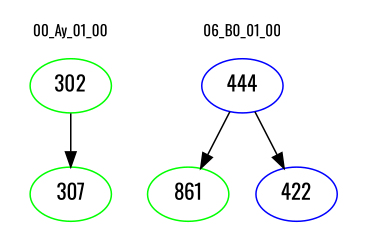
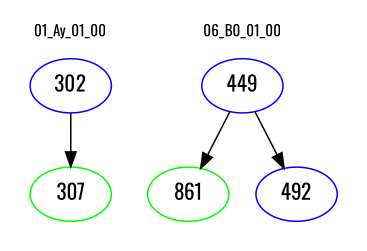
  digraph {
    fontname=Oswald
    node [color=blue fontname=Oswald]
    edge [color=black fontname=Oswald]
-   n1 [color=green label=302]
+   n1 [label=302]
    n2 [color=green label=307]
-   n3 [label=444]
+   n3 [label=449]
    n4 [color=green label=861]
-   n5 [label=422]
+   n5 [label=492]
    subgraph cluster_1 {
      color=white
      fontsize=10
-     label="00_Ay_01_00"
+     label="01_Ay_01_00"
      n1
      n2
    }
    subgraph cluster_2 {
      color=white
      fontsize=10
      label="06_B0_01_00"
      n3
      n4
      n5
    }
    n1 -> n2
    n3 -> n4
    n3 -> n5
  }
